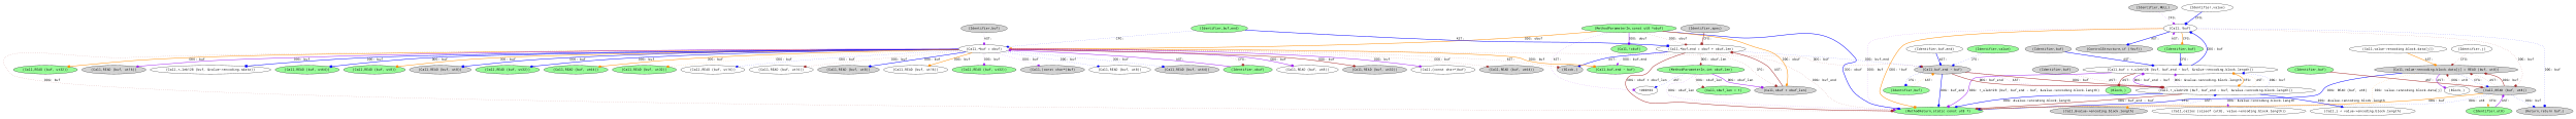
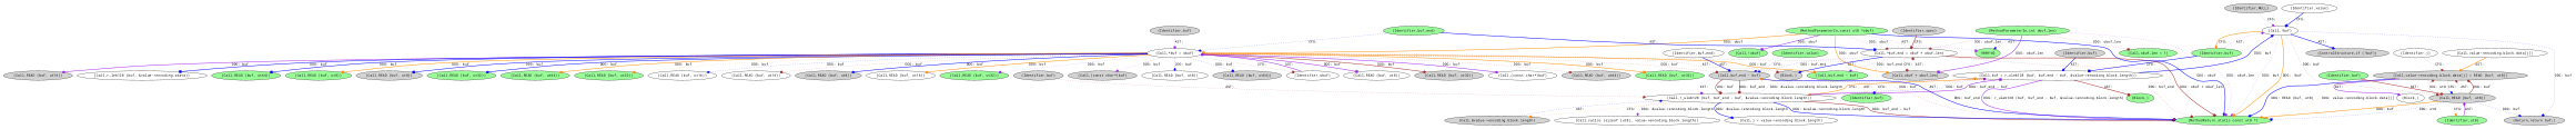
  digraph {
    fontname="Roboto Mono"
    node [fillcolor=palegreen fontname="Roboto Mono" style=filled]
    edge [arrowhead=diamond color=blue fontname="Roboto Mono" style=bold]
    n1 [fillcolor=lightgrey label="(Call,value->encoding.block.data[j] = READ (buf, ut8))"]
    n2 [fillcolor=lightgrey label="(Call,READ (buf, ut8))"]
    n3 [fillcolor=white label="(Block,)"]
    n4 [label="(MethodReturn,static const ut8 *)"]
    n5 [label="(Identifier,ut8)"]
    n6 [fillcolor=lightgrey label="(Return,return buf;)"]
    n7 [fillcolor=white label="(Call,!buf)"]
    n8 [fillcolor=lightgrey label="(ControlStructure,if (!buf))"]
    n9 [label="(Identifier,buf)"]
    n10 [fillcolor=white label="(Call,buf = r_uleb128 (buf, buf_end - buf, &value->encoding.block.length))"]
    n11 [fillcolor=white label="(Call,r_uleb128 (buf, buf_end - buf, &value->encoding.block.length))"]
    n12 [label="(Block,)"]
    n13 [fillcolor=lightgrey label="(Call,&value->encoding.block.length)"]
    n14 [fillcolor=white label="(Call,calloc (sizeof (ut8), value->encoding.block.length))"]
    n15 [fillcolor=white label="(Call,j < value->encoding.block.length)"]
    n16 [fillcolor=lightgrey label="(Call,buf_end - buf)"]
    n17 [label="(Identifier,buf)"]
    n18 [fillcolor=white label="(Call,*buf_end = obuf + obuf_len)"]
    n19 [fillcolor=lightgrey label="(Call,obuf + obuf_len)"]
    n20 [fillcolor=lightgrey label="(Block,)"]
    n21 [label="(Call,buf_end - buf)"]
    n22 [label="(MethodParameterIn,const ut8 *obuf)"]
    n23 [fillcolor=white label="(Call,*buf = obuf)"]
    n24 [label="(Call,!obuf)"]
-   1000102 [fillcolor=white]
+   1000102
    n26 [label="(Call,READ (buf, ut32))"]
    n27 [fillcolor=lightgrey label="(Call,(const char*)buf)"]
    n28 [fillcolor=white label="(Call,READ (buf, ut8))"]
    n29 [fillcolor=lightgrey label="(Call,READ (buf, ut64))"]
-   n30 [label="(Identifier,obuf)"]
+   n30 [fillcolor=white label="(Identifier,obuf)"]
    n31 [fillcolor=white label="(Call,READ (buf, ut8))"]
    n32 [fillcolor=lightgrey label="(Call,READ (buf, ut32))"]
    n33 [fillcolor=white label="(Call,(const char*)buf)"]
    n34 [fillcolor=lightgrey label="(Call,READ (buf, ut64))"]
    n35 [label="(Call,READ (buf, ut32))"]
    n36 [fillcolor=lightgrey label="(Call,READ (buf, ut16))"]
    n37 [fillcolor=white label="(Call,r_leb128 (buf, &value->encoding.sdata))"]
    n38 [label="(Call,READ (buf, ut64))"]
    n39 [label="(Call,READ (buf, ut8))"]
    n40 [fillcolor=lightgrey label="(Call,READ (buf, ut8))"]
    n41 [label="(Call,READ (buf, ut32))"]
    n42 [label="(Call,READ (buf, ut64))"]
    n43 [label="(Call,READ (buf, ut32))"]
    n44 [fillcolor=white label="(Call,READ (buf, ut16))"]
    n45 [fillcolor=white label="(Call,READ (buf, ut16))"]
    n46 [fillcolor=lightgrey label="(Call,READ (buf, ut8))"]
    n47 [fillcolor=white label="(Call,READ (buf, ut16))"]
    n48 [label="(MethodParameterIn,int obuf_len)"]
    n49 [label="(Call,obuf_len < 1)"]
    n50 [fillcolor=lightgrey label="(Identifier,buf)"]
    n51 [fillcolor=white label="(Identifier,j)"]
    n52 [fillcolor=lightgrey label="(Identifier,buf)"]
    n53 [fillcolor=lightgrey label="(Identifier,spec)"]
    n54 [fillcolor=white label="(Identifier,buf_end)"]
    n55 [fillcolor=lightgrey label="(Identifier,NULL)"]
    n56 [fillcolor=white label="(Identifier,value)"]
    n57 [label="(Identifier,value)"]
    n58 [fillcolor=lightgrey label="(Identifier,buf)"]
    n59 [fillcolor=white label="(Call,value->encoding.block.data[j])"]
    n60 [label="(Identifier,buf)"]
    n61 [label="(Identifier,buf_end)"]
    n1 -> n2 [label="CFG: " style=dotted]
    n1 -> n3 [color=purple label="AST: "]
    n1 -> n4 [label="DDG: READ (buf, ut8)"]
    n1 -> n4 [color=darkorange label="DDG: value->encoding.block.data[j]" style=dotted]
    n2 -> n1 [color=brown label="AST: " style=dotted]
    n2 -> n1 [color=brown label="DDG: buf"]
    n2 -> n1 [color=brown label="DDG: ut8" style=dotted]
    n2 -> n4 [color=darkorange label="DDG: buf"]
    n2 -> n4 [arrowhead=box label="DDG: ut8" style=dotted]
    n2 -> n5 [color=darkorange label="CFG: " style=dotted]
    n2 -> n6 [label="DDG: buf" style=dotted]
    n5 -> n2 [color=purple label="AST: "]
    n7 -> n2 [arrowhead=box color=brown label="DDG: buf" style=dotted]
    n7 -> n4 [color=purple label="DDG: buf" style=dotted]
    n7 -> n4 [arrowhead=box color=darkorange label="DDG: !buf"]
    n7 -> n6 [arrowhead=box label="DDG: buf" style=dotted]
    n7 -> n8 [label="AST: "]
    n7 -> n9 [color=darkorange label="CFG: "]
    n9 -> n7 [color=purple label="AST: " style=dotted]
    n9 -> n10 [arrowhead=box label="CFG: "]
    n10 -> n4 [arrowhead=box color=purple label="DDG: r_uleb128 (buf, buf_end - buf, &value->encoding.block.length)"]
    n10 -> n7 [label="DDG: buf"]
    n10 -> n11 [color=darkorange label="CFG: "]
    n10 -> n12 [arrowhead=box color=brown label="AST: "]
    n11 -> n4 [color=brown label="DDG: buf_end - buf"]
    n11 -> n4 [label="DDG: &value->encoding.block.length"]
    n11 -> n10 [arrowhead=box color=darkorange label="AST: " style=dotted]
    n11 -> n10 [arrowhead=box label="DDG: buf" style=dotted]
    n11 -> n10 [arrowhead=box color=purple label="DDG: buf_end - buf"]
    n11 -> n10 [arrowhead=box color=purple label="DDG: &value->encoding.block.length" style=dotted]
    n11 -> n13 [arrowhead=box color=darkorange label="CFG: " style=dotted]
    n11 -> n14 [color=purple label="DDG: &value->encoding.block.length" style=dotted]
    n11 -> n15 [label="DDG: &value->encoding.block.length"]
    n13 -> n11 [label="AST: " style=dotted]
    n16 -> n4 [label="DDG: buf_end"]
    n16 -> n11 [arrowhead=box color=purple label="AST: " style=dotted]
    n16 -> n11 [arrowhead=box color=brown label="DDG: buf"]
    n16 -> n11 [arrowhead=box color=brown label="DDG: buf_end"]
    n16 -> n17 [arrowhead=box label="CFG: " style=dotted]
    n17 -> n16 [arrowhead=box color=darkorange label="AST: " style=dotted]
    n18 -> n4 [arrowhead=box color=brown label="DDG: buf_end" style=dotted]
    n18 -> n4 [arrowhead=box color=brown label="DDG: obuf + obuf_len"]
    n18 -> n16 [label="DDG: buf_end" style=dotted]
    n18 -> n19 [arrowhead=box color=brown label="CFG: " style=dotted]
    n18 -> n20 [label="AST: "]
    n18 -> n21 [color=purple label="DDG: buf_end" style=dotted]
-   n19 -> n18 [arrowhead=box color=brown label="AST: "]
+   n19 -> n18 [arrowhead=box color=brown label="AST: " style=dotted]
    n22 -> n4 [label="DDG: obuf"]
    n22 -> n18 [color=brown label="DDG: obuf" style=dotted]
    n22 -> n19 [color=darkorange label="DDG: obuf"]
    n22 -> n23 [arrowhead=box color=darkorange label="DDG: obuf"]
    n22 -> n24 [arrowhead=box color=purple label="DDG: obuf"]
    n22 -> 1000102 [arrowhead=box color=purple label="AST: " style=dotted]
    n23 -> n4 [color=brown label="DDG: buf" style=dotted]
    n23 -> n16 [arrowhead=box color=brown label="DDG: buf" style=dotted]
    n23 -> n20 [arrowhead=box color=brown label="AST: " style=dotted]
    n23 -> n21 [arrowhead=box color=darkorange label="DDG: buf"]
    n23 -> n26 [arrowhead=box color=purple label="DDG: buf" style=dotted]
    n23 -> n27 [color=purple label="DDG: buf" style=dotted]
    n23 -> n28 [label="DDG: buf" style=dotted]
    n23 -> n29 [arrowhead=box label="DDG: buf" style=dotted]
    n23 -> n30 [arrowhead=box color=brown label="CFG: " style=dotted]
    n23 -> n31 [arrowhead=box color=purple label="DDG: buf"]
    n23 -> n32 [color=brown label="DDG: buf"]
    n23 -> n33 [color=purple label="DDG: buf"]
    n23 -> n34 [color=brown label="DDG: buf" style=dotted]
    n23 -> n35 [arrowhead=box color=darkorange label="DDG: buf"]
    n23 -> n36 [color=purple label="DDG: buf"]
    n23 -> n37 [arrowhead=box label="DDG: buf"]
    n23 -> n38 [arrowhead=box label="DDG: buf"]
    n23 -> n39 [arrowhead=box color=darkorange label="DDG: buf"]
    n23 -> n40 [arrowhead=box label="DDG: buf"]
    n23 -> n41 [label="DDG: buf"]
    n23 -> n42 [color=darkorange label="DDG: buf"]
    n23 -> n43 [arrowhead=box color=darkorange label="DDG: buf" style=dotted]
    n23 -> n44 [label="DDG: buf" style=dotted]
    n23 -> n45 [arrowhead=box color=brown label="DDG: buf" style=dotted]
    n23 -> n46 [label="DDG: buf"]
    n23 -> n47 [color=darkorange label="DDG: buf"]
    n30 -> n23 [arrowhead=box color=purple label="AST: "]
    n48 -> n4 [arrowhead=box color=purple label="DDG: obuf_len" style=dotted]
-   n18 -> n48 [color=brown label="DDG: obuf_len" style=dotted]
+   n48 -> n18 [color=brown label="DDG: obuf_len" style=dotted]
    n48 -> n19 [arrowhead=box color=purple label="DDG: obuf_len"]
    n48 -> 1000102 [label="AST: " style=dotted]
    n48 -> n49 [arrowhead=box color=brown label="DDG: obuf_len" style=dotted]
    n50 -> n23 [arrowhead=box color=purple label="AST: " style=dotted]
    n51 -> n1 [color=brown label="CFG: " style=dotted]
    n52 -> n10 [label="AST: "]
    n53 -> n18 [arrowhead=box color=brown label="CFG: "]
    n54 -> n16 [label="AST: "]
    n55 -> n7 [color=purple label="CFG: " style=dotted]
    n56 -> n7 [arrowhead=box label="CFG: "]
    n57 -> n16 [label="CFG: " style=dotted]
    n58 -> n11 [color=brown label="AST: " style=dotted]
    n59 -> n1 [color=darkorange label="AST: "]
    n60 -> n2 [color=brown label="AST: "]
    n61 -> n18 [arrowhead=box label="AST: "]
    n61 -> n23 [label="CFG: " style=dotted]
  }
